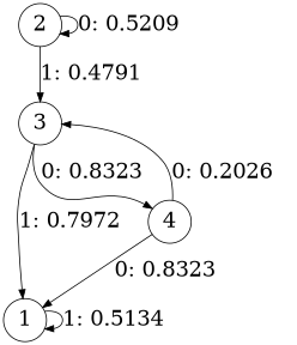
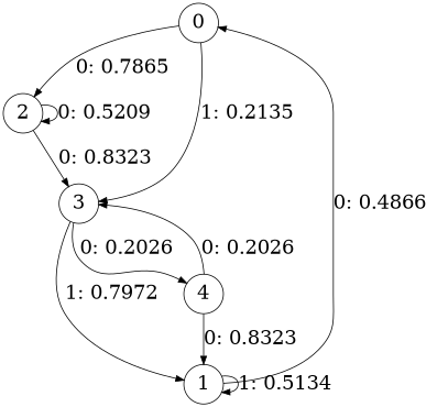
  digraph {
    node [fontsize=24 shape=circle]
    edge [fontsize=24]
+   0
    2
    3
    1
    4
+   0 -> 2 [label="0: 0.7865   "]
+   0 -> 3 [label="1: 0.2135   "]
    2 -> 2 [label="0: 0.5209   "]
-   2 -> 3 [label="1: 0.4791   "]
+   2 -> 3 [label="0: 0.8323   "]
    3 -> 1 [label="1: 0.7972   "]
-   3 -> 4 [label="0: 0.8323   "]
+   3 -> 4 [label="0: 0.2026   "]
+   1 -> 0 [label="0: 0.4866   "]
    1 -> 1 [label="1: 0.5134   "]
    4 -> 3 [label="0: 0.2026   "]
    4 -> 1 [label="0: 0.8323   "]
  }
